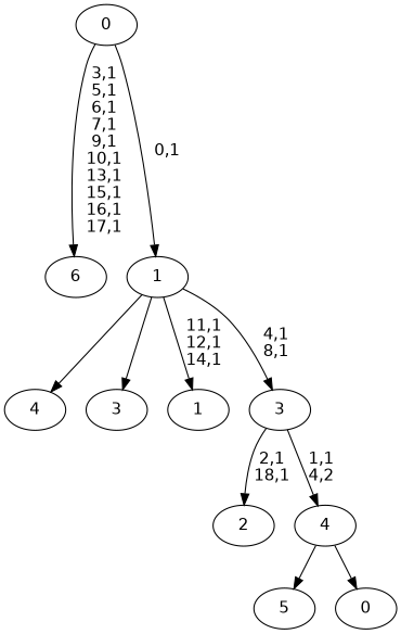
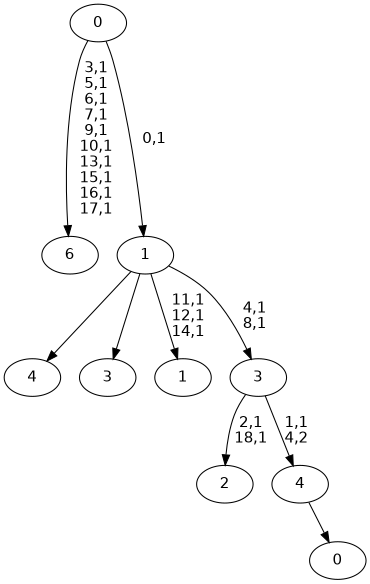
  digraph {
    fontname="DejaVu Sans"
    node [fontname="DejaVu Sans"]
    edge [fontname="DejaVu Sans"]
    n1 [label=6]
-   n2 [label=5]
    n3 [label=4]
    n4 [label=3]
    n5 [label=2]
    n6 [label=1]
    n7 [label=0]
    4
    3
    1
    0
-   4 -> n2
    4 -> n7
    3 -> n5 [label="2,1\n18,1"]
    3 -> 4 [label="1,1\n4,2"]
    1 -> n3
    1 -> n4
    1 -> n6 [label="11,1\n12,1\n14,1"]
    1 -> 3 [label="4,1\n8,1"]
    0 -> n1 [label="3,1\n5,1\n6,1\n7,1\n9,1\n10,1\n13,1\n15,1\n16,1\n17,1"]
    0 -> 1 [label="0,1"]
  }
